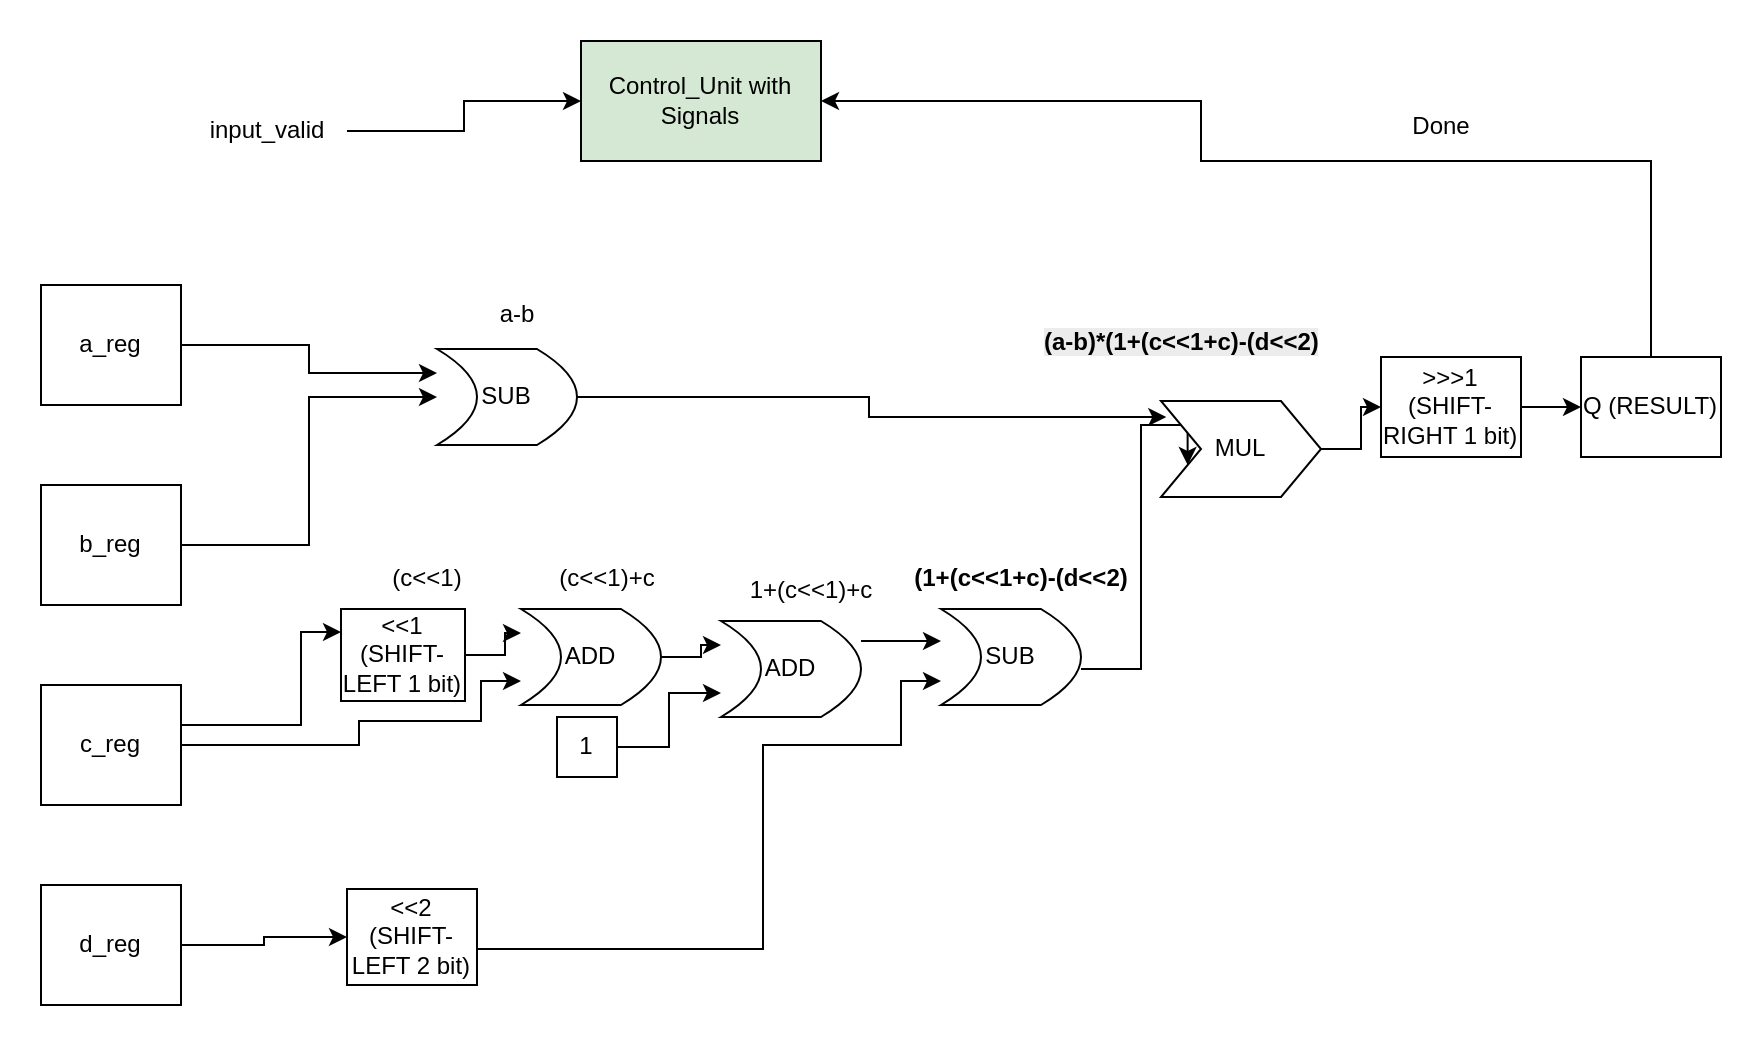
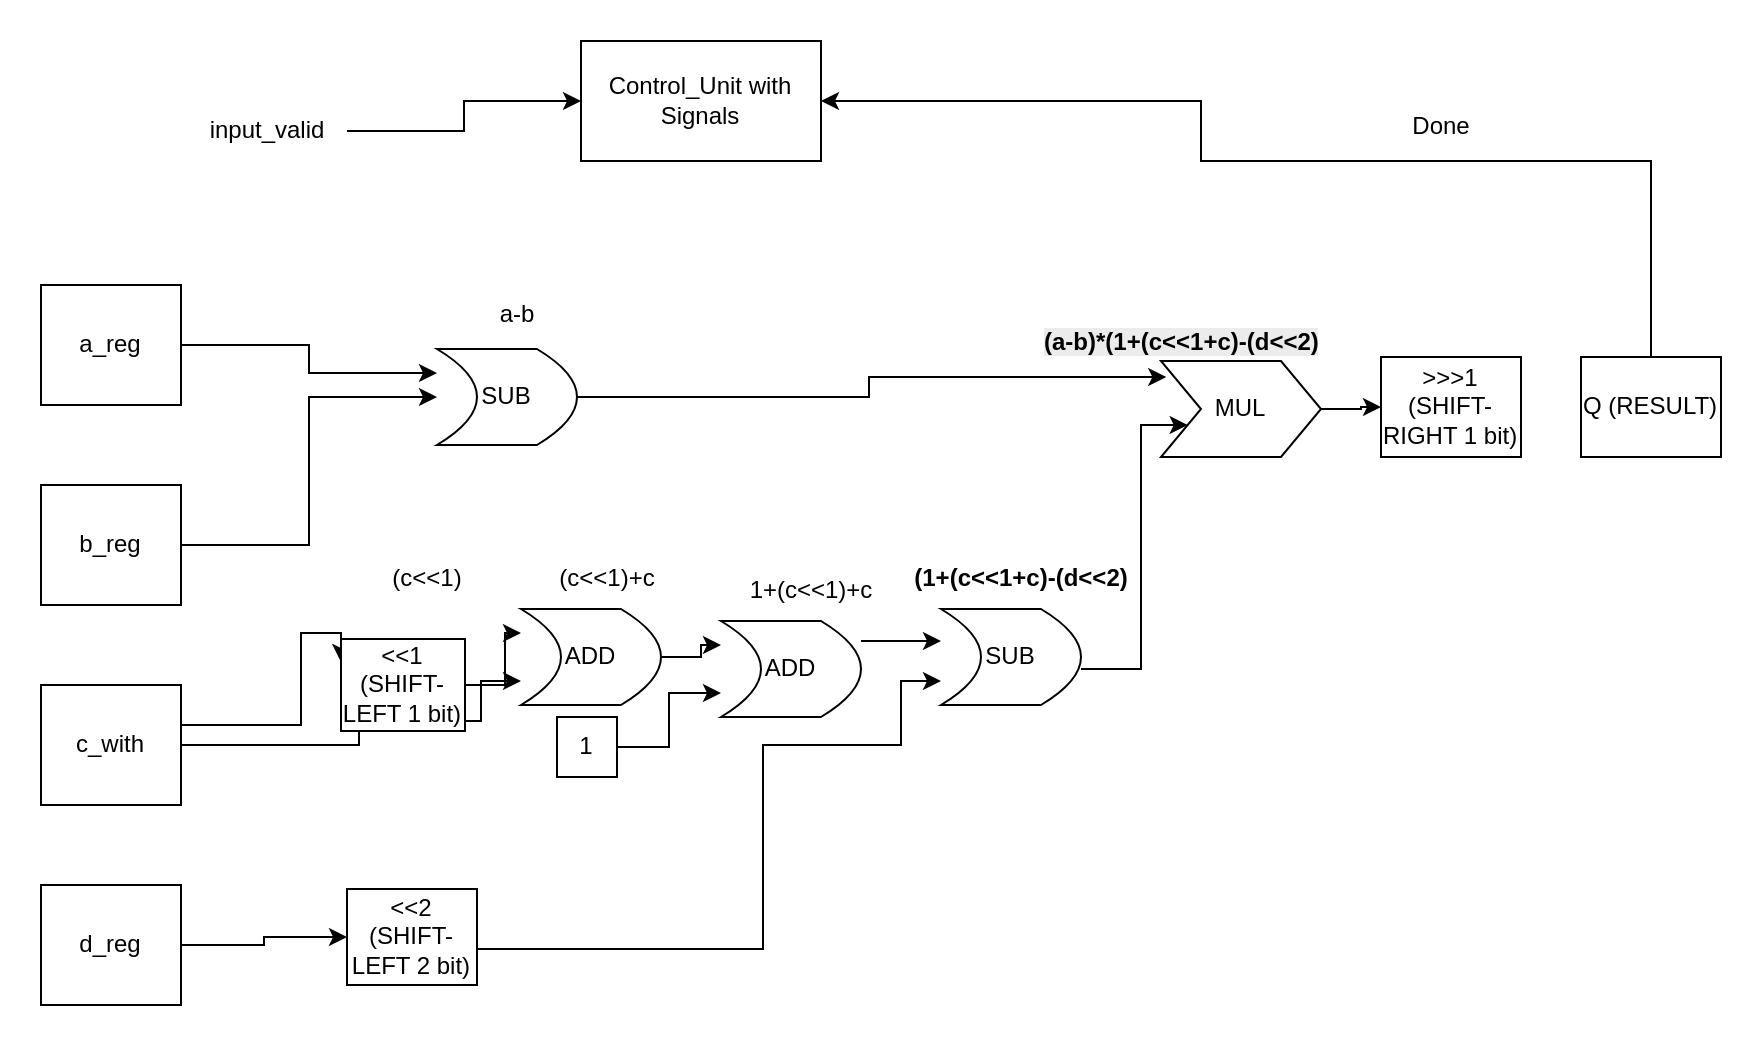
  <mxCell id="0" />
  <mxCell id="1" parent="0" />
- <mxCell id="2" value="Control_Unit with Signals" style="rounded=0;whiteSpace=wrap;html=1;fillColor=#d5e8d4;" vertex="1" parent="1"><mxGeometry x="290" y="20" width="120" height="60" as="geometry" /></mxCell>
+ <mxCell id="2" value="Control_Unit with Signals" style="rounded=0;whiteSpace=wrap;html=1;" vertex="1" parent="1"><mxGeometry x="290" y="20" width="120" height="60" as="geometry" /></mxCell>
  <mxCell id="3" style="edgeStyle=orthogonalEdgeStyle;rounded=0;orthogonalLoop=1;jettySize=auto;html=1;entryX=1;entryY=0.75;entryDx=0;entryDy=0;" edge="1" parent="1" source="4" target="13"><mxGeometry relative="1" as="geometry" /></mxCell>
  <mxCell id="4" value="a_reg" style="rounded=0;whiteSpace=wrap;html=1;" vertex="1" parent="1"><mxGeometry y="142" width="70" height="60" as="geometry" x="20" /></mxCell>
  <mxCell id="5" style="edgeStyle=orthogonalEdgeStyle;rounded=0;orthogonalLoop=1;jettySize=auto;html=1;entryX=1;entryY=0.5;entryDx=0;entryDy=0;" edge="1" parent="1" source="6" target="13"><mxGeometry relative="1" as="geometry" /></mxCell>
  <mxCell id="6" value="b_reg" style="rounded=0;whiteSpace=wrap;html=1;" vertex="1" parent="1"><mxGeometry y="242" width="70" height="60" as="geometry" x="20" /></mxCell>
  <mxCell id="7" style="edgeStyle=orthogonalEdgeStyle;rounded=0;orthogonalLoop=1;jettySize=auto;html=1;entryX=0;entryY=0.25;entryDx=0;entryDy=0;" edge="1" parent="1" source="9" target="16"><mxGeometry relative="1" as="geometry"><Array as="points"><mxPoint x="150" y="362" /><mxPoint x="150" y="316" /><mxPoint x="170" y="316" /></Array></mxGeometry></mxCell>
  <mxCell id="8" style="edgeStyle=orthogonalEdgeStyle;rounded=0;orthogonalLoop=1;jettySize=auto;html=1;entryX=1;entryY=0.25;entryDx=0;entryDy=0;" edge="1" parent="1" source="9" target="18"><mxGeometry relative="1" as="geometry"><Array as="points"><mxPoint x="179" y="372" /><mxPoint x="179" y="360" /><mxPoint x="240" y="360" /><mxPoint x="240" y="340" /></Array></mxGeometry></mxCell>
- <mxCell id="9" value="c_reg" style="rounded=0;whiteSpace=wrap;html=1;" vertex="1" parent="1"><mxGeometry y="342" width="70" height="60" as="geometry" x="20" /></mxCell>
+ <mxCell id="9" value="c_with" style="rounded=0;whiteSpace=wrap;html=1;" vertex="1" parent="1"><mxGeometry y="342" width="70" height="60" as="geometry" x="20" /></mxCell>
  <mxCell id="10" value="" style="edgeStyle=orthogonalEdgeStyle;rounded=0;orthogonalLoop=1;jettySize=auto;html=1;" edge="1" parent="1" source="11" target="27"><mxGeometry relative="1" as="geometry" /></mxCell>
  <mxCell id="11" value="d_reg" style="rounded=0;whiteSpace=wrap;html=1;" vertex="1" parent="1"><mxGeometry y="442" width="70" height="60" as="geometry" x="20" /></mxCell>
  <mxCell id="12" style="edgeStyle=orthogonalEdgeStyle;rounded=0;orthogonalLoop=1;jettySize=auto;html=1;exitX=0;exitY=0.5;exitDx=0;exitDy=0;entryX=0.033;entryY=0.167;entryDx=0;entryDy=0;entryPerimeter=0;" edge="1" parent="1" source="13" target="32"><mxGeometry relative="1" as="geometry"><mxPoint x="628" y="182" as="targetPoint" /></mxGeometry></mxCell>
  <mxCell id="13" value="SUB" style="shape=dataStorage;whiteSpace=wrap;html=1;fixedSize=1;direction=west;" vertex="1" parent="1"><mxGeometry x="218" y="174" width="70" height="48" as="geometry" /></mxCell>
  <mxCell id="14" value="a-b" style="text;html=1;align=center;verticalAlign=middle;resizable=0;points=[];autosize=1;strokeColor=none;fillColor=none;" vertex="1" parent="1"><mxGeometry x="238" y="142" width="40" height="30" as="geometry" /></mxCell>
  <mxCell id="15" style="edgeStyle=orthogonalEdgeStyle;rounded=0;orthogonalLoop=1;jettySize=auto;html=1;entryX=1;entryY=0.75;entryDx=0;entryDy=0;" edge="1" parent="1" source="16" target="18"><mxGeometry relative="1" as="geometry" /></mxCell>
- <mxCell id="16" value="&amp;lt;&amp;lt;1 (SHIFT-LEFT 1 bit)" style="rounded=0;whiteSpace=wrap;html=1;" vertex="1" parent="1"><mxGeometry x="170" y="304" width="62" height="46" as="geometry" /></mxCell>
+ <mxCell id="16" value="&amp;lt;&amp;lt;1 (SHIFT-LEFT 1 bit)" style="rounded=0;whiteSpace=wrap;html=1;" vertex="1" parent="1"><mxGeometry x="170" y="319" width="62" height="46" as="geometry" /></mxCell>
  <mxCell id="17" value="" style="edgeStyle=orthogonalEdgeStyle;rounded=0;orthogonalLoop=1;jettySize=auto;html=1;entryX=1;entryY=0.75;entryDx=0;entryDy=0;" edge="1" parent="1" source="18" target="23"><mxGeometry relative="1" as="geometry" /></mxCell>
  <mxCell id="18" value="ADD" style="shape=dataStorage;whiteSpace=wrap;html=1;fixedSize=1;direction=west;" vertex="1" parent="1"><mxGeometry x="260" y="304" width="70" height="48" as="geometry" /></mxCell>
  <mxCell id="19" value="(c&amp;lt;&amp;lt;1)" style="text;html=1;align=center;verticalAlign=middle;resizable=0;points=[];autosize=1;strokeColor=none;fillColor=none;" vertex="1" parent="1"><mxGeometry x="183" y="274" width="60" height="30" as="geometry" /></mxCell>
  <mxCell id="20" style="edgeStyle=orthogonalEdgeStyle;rounded=0;orthogonalLoop=1;jettySize=auto;html=1;entryX=1;entryY=0.25;entryDx=0;entryDy=0;" edge="1" parent="1" source="21" target="23"><mxGeometry relative="1" as="geometry" /></mxCell>
  <mxCell id="21" value="1" style="rounded=0;whiteSpace=wrap;html=1;" vertex="1" parent="1"><mxGeometry x="278" y="358" width="30" height="30" as="geometry" /></mxCell>
  <mxCell id="22" value="" style="edgeStyle=orthogonalEdgeStyle;rounded=0;orthogonalLoop=1;jettySize=auto;html=1;" edge="1" parent="1" source="23" target="29"><mxGeometry relative="1" as="geometry"><Array as="points"><mxPoint x="460" y="320" /><mxPoint x="460" y="320" /></Array></mxGeometry></mxCell>
  <mxCell id="23" value="ADD" style="shape=dataStorage;whiteSpace=wrap;html=1;fixedSize=1;direction=west;" vertex="1" parent="1"><mxGeometry x="360" y="310" width="70" height="48" as="geometry" /></mxCell>
  <mxCell id="24" value="(c&amp;lt;&amp;lt;1)+c&lt;span style=&quot;color: rgba(0, 0, 0, 0); font-family: monospace; font-size: 0px; text-align: start;&quot;&gt;%3CmxGraphModel%3E%3Croot%3E%3CmxCell%20id%3D%220%22%2F%3E%3CmxCell%20id%3D%221%22%20parent%3D%220%22%2F%3E%3CmxCell%20id%3D%222%22%20value%3D%22(c%26amp%3Blt%3B%26amp%3Blt%3B1)%22%20style%3D%22text%3Bhtml%3D1%3Balign%3Dcenter%3BverticalAlign%3Dmiddle%3Bresizable%3D0%3Bpoints%3D%5B%5D%3Bautosize%3D1%3BstrokeColor%3Dnone%3BfillColor%3Dnone%3B%22%20vertex%3D%221%22%20parent%3D%221%22%3E%3CmxGeometry%20x%3D%22275%22%20y%3D%22300%22%20width%3D%2260%22%20height%3D%2230%22%20as%3D%22geometry%22%2F%3E%3C%2FmxCell%3E%3C%2Froot%3E%3C%2FmxGraphModel%3E&lt;/span&gt;" style="text;html=1;align=center;verticalAlign=middle;resizable=0;points=[];autosize=1;strokeColor=none;fillColor=none;" vertex="1" parent="1"><mxGeometry x="268" y="274" width="70" height="30" as="geometry" /></mxCell>
  <mxCell id="25" value="1+(c&amp;lt;&amp;lt;1)+c&lt;span style=&quot;color: rgba(0, 0, 0, 0); font-family: monospace; font-size: 0px; text-align: start;&quot;&gt;%3CmxGraphModel%3E%3Croot%3E%3CmxCell%20id%3D%220%22%2F%3E%3CmxCell%20id%3D%221%22%20parent%3D%220%22%2F%3E%3CmxCell%20id%3D%222%22%20value%3D%22(c%26amp%3Blt%3B%26amp%3Blt%3B1)%22%20style%3D%22text%3Bhtml%3D1%3Balign%3Dcenter%3BverticalAlign%3Dmiddle%3Bresizable%3D0%3Bpoints%3D%5B%5D%3Bautosize%3D1%3BstrokeColor%3Dnone%3BfillColor%3Dnone%3B%22%20vertex%3D%221%22%20parent%3D%221%22%3E%3CmxGeometry%20x%3D%22275%22%20y%3D%22300%22%20width%3D%2260%22%20height%3D%2230%22%20as%3D%22geometry%22%2F%3E%3C%2FmxCell%3E%3C%2Froot%3E%3C%2FmxGraphModel%3E&lt;/span&gt;" style="text;html=1;align=center;verticalAlign=middle;resizable=0;points=[];autosize=1;strokeColor=none;fillColor=none;" vertex="1" parent="1"><mxGeometry x="365" y="280" width="80" height="30" as="geometry" /></mxCell>
  <mxCell id="26" style="edgeStyle=orthogonalEdgeStyle;rounded=0;orthogonalLoop=1;jettySize=auto;html=1;entryX=1;entryY=0.25;entryDx=0;entryDy=0;" edge="1" parent="1" source="27" target="29"><mxGeometry relative="1" as="geometry"><Array as="points"><mxPoint x="381" y="474" /><mxPoint x="381" y="372" /><mxPoint x="450" y="372" /><mxPoint x="450" y="340" /></Array></mxGeometry></mxCell>
  <mxCell id="27" value="&amp;lt;&amp;lt;2 (SHIFT-LEFT 2 bit)" style="rounded=0;whiteSpace=wrap;html=1;" vertex="1" parent="1"><mxGeometry x="173" y="444" width="65" height="48" as="geometry" /></mxCell>
  <mxCell id="28" style="edgeStyle=orthogonalEdgeStyle;rounded=0;orthogonalLoop=1;jettySize=auto;html=1;entryX=0;entryY=0.75;entryDx=0;entryDy=0;" edge="1" parent="1" source="29" target="32"><mxGeometry relative="1" as="geometry"><Array as="points"><mxPoint x="570" y="334" /><mxPoint x="570" y="212" /></Array></mxGeometry></mxCell>
  <mxCell id="29" value="SUB" style="shape=dataStorage;whiteSpace=wrap;html=1;fixedSize=1;direction=west;" vertex="1" parent="1"><mxGeometry x="470" y="304" width="70" height="48" as="geometry" /></mxCell>
  <mxCell id="30" value="&lt;b&gt;&lt;font style=&quot;font-size: 12px;&quot;&gt;(1+(c&amp;lt;&amp;lt;1+c)-(d&amp;lt;&amp;lt;2)&lt;/font&gt;&lt;/b&gt;" style="text;html=1;align=center;verticalAlign=middle;resizable=0;points=[];autosize=1;strokeColor=none;fillColor=none;" vertex="1" parent="1"><mxGeometry x="445" y="274" width="130" height="30" as="geometry" /></mxCell>
  <mxCell id="31" value="" style="edgeStyle=orthogonalEdgeStyle;rounded=0;orthogonalLoop=1;jettySize=auto;html=1;" edge="1" parent="1" source="32" target="35"><mxGeometry relative="1" as="geometry" /></mxCell>
- <mxCell id="32" value="MUL" style="shape=step;perimeter=stepPerimeter;whiteSpace=wrap;html=1;fixedSize=1;" vertex="1" parent="1"><mxGeometry x="580" y="200" width="80" height="48" as="geometry" /></mxCell>
+ <mxCell id="32" value="MUL" style="shape=step;perimeter=stepPerimeter;whiteSpace=wrap;html=1;fixedSize=1;" vertex="1" parent="1"><mxGeometry x="580" y="180" width="80" height="48" as="geometry" /></mxCell>
  <mxCell id="33" value="&lt;b style=&quot;forced-color-adjust: none; color: rgb(0, 0, 0); font-family: Helvetica; font-style: normal; font-variant-ligatures: normal; font-variant-caps: normal; letter-spacing: normal; orphans: 2; text-align: center; text-indent: 0px; text-transform: none; widows: 2; word-spacing: 0px; -webkit-text-stroke-width: 0px; white-space: nowrap; background-color: rgb(236, 236, 236); text-decoration-thickness: initial; text-decoration-style: initial; text-decoration-color: initial;&quot;&gt;&lt;font style=&quot;forced-color-adjust: none; font-size: 12px;&quot;&gt;(a-b)*(1+(c&amp;lt;&amp;lt;1+c)-(d&amp;lt;&amp;lt;2)&lt;/font&gt;&lt;/b&gt;" style="text;whiteSpace=wrap;html=1;" vertex="1" parent="1"><mxGeometry x="520" y="157" width="140" height="23" as="geometry" /></mxCell>
- <mxCell id="34" value="" style="edgeStyle=orthogonalEdgeStyle;rounded=0;orthogonalLoop=1;jettySize=auto;html=1;" edge="1" parent="1" source="35" target="37"><mxGeometry relative="1" as="geometry" /></mxCell>
  <mxCell id="35" value="&amp;gt;&amp;gt;&amp;gt;1 (SHIFT-RIGHT 1 bit)" style="rounded=0;whiteSpace=wrap;html=1;" vertex="1" parent="1"><mxGeometry x="690" y="178" width="70" height="50" as="geometry" /></mxCell>
  <mxCell id="36" style="edgeStyle=orthogonalEdgeStyle;rounded=0;orthogonalLoop=1;jettySize=auto;html=1;entryX=1;entryY=0.5;entryDx=0;entryDy=0;" edge="1" parent="1" source="37" target="2"><mxGeometry relative="1" as="geometry"><Array as="points"><mxPoint x="825" y="80" /><mxPoint x="600" y="80" /><mxPoint x="600" y="50" /></Array></mxGeometry></mxCell>
  <mxCell id="37" value="Q (RESULT)" style="rounded=0;whiteSpace=wrap;html=1;" vertex="1" parent="1"><mxGeometry x="790" y="178" width="70" height="50" as="geometry" /></mxCell>
  <mxCell id="38" value="Done" style="text;html=1;align=center;verticalAlign=middle;resizable=0;points=[];autosize=1;strokeColor=none;fillColor=none;" vertex="1" parent="1"><mxGeometry x="695" y="48" width="50" height="30" as="geometry" /></mxCell>
  <mxCell id="39" style="edgeStyle=orthogonalEdgeStyle;rounded=0;orthogonalLoop=1;jettySize=auto;html=1;entryX=0;entryY=0.5;entryDx=0;entryDy=0;" edge="1" parent="1" source="40" target="2"><mxGeometry relative="1" as="geometry" /></mxCell>
  <mxCell id="40" value="input_valid" style="text;html=1;align=center;verticalAlign=middle;resizable=0;points=[];autosize=1;strokeColor=none;fillColor=none;" vertex="1" parent="1"><mxGeometry x="93" y="50" width="80" height="30" as="geometry" /></mxCell>
